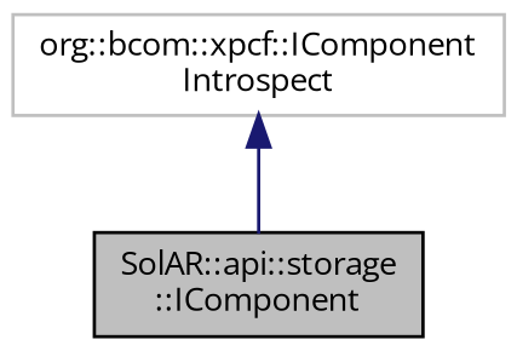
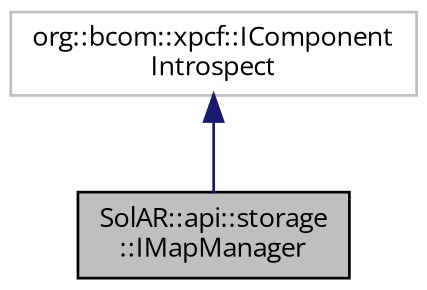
  digraph {
    fontname="Open Sans"
    node [fontname="Open Sans" fontsize=10 shape=record style=filled]
-   n1 [color=black fillcolor=grey75 fontcolor=black height=0.2 label="SolAR::api::storage\l::IComponent" width=0.4]
+   n1 [color=black fillcolor=grey75 fontcolor=black height=0.2 label="SolAR::api::storage\l::IMapManager" width=0.4]
    n2 [color=grey75 fillcolor=white height=0.2 label="org::bcom::xpcf::IComponent\lIntrospect" width=0.4]
    n2 -> n1 [color=midnightblue dir=back fontname="Open Sans" fontsize=10 labelfontname=Helvetica labelfontsize=10 style=solid]
  }
